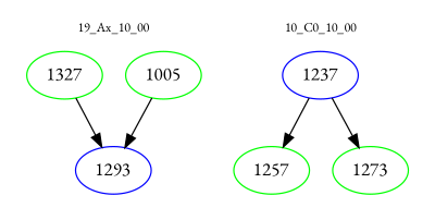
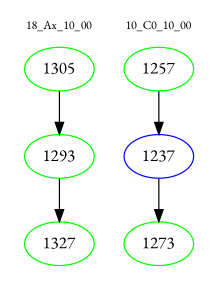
  digraph {
    fontname="EB Garamond"
    node [color=green fontname="EB Garamond"]
    edge [color=black fontname="EB Garamond"]
-   n1 [label=1005]
-   n2 [color=blue label=1293]
+   n1 [label=1305]
+   n2 [label=1293]
    n3 [label=1327]
    n4 [label=1257]
    n5 [color=blue label=1237]
    n6 [label=1273]
    subgraph cluster_1 {
      color=white
      fontsize=10
-     label="19_Ax_10_00"
+     label="18_Ax_10_00"
      n1
      n2
      n3
    }
    subgraph cluster_2 {
      color=white
      fontsize=10
      label="10_C0_10_00"
      n4
      n5
      n6
    }
    n1 -> n2
-   n3 -> n2
-   n5 -> n4
+   n2 -> n3
+   n4 -> n5
    n5 -> n6
  }
